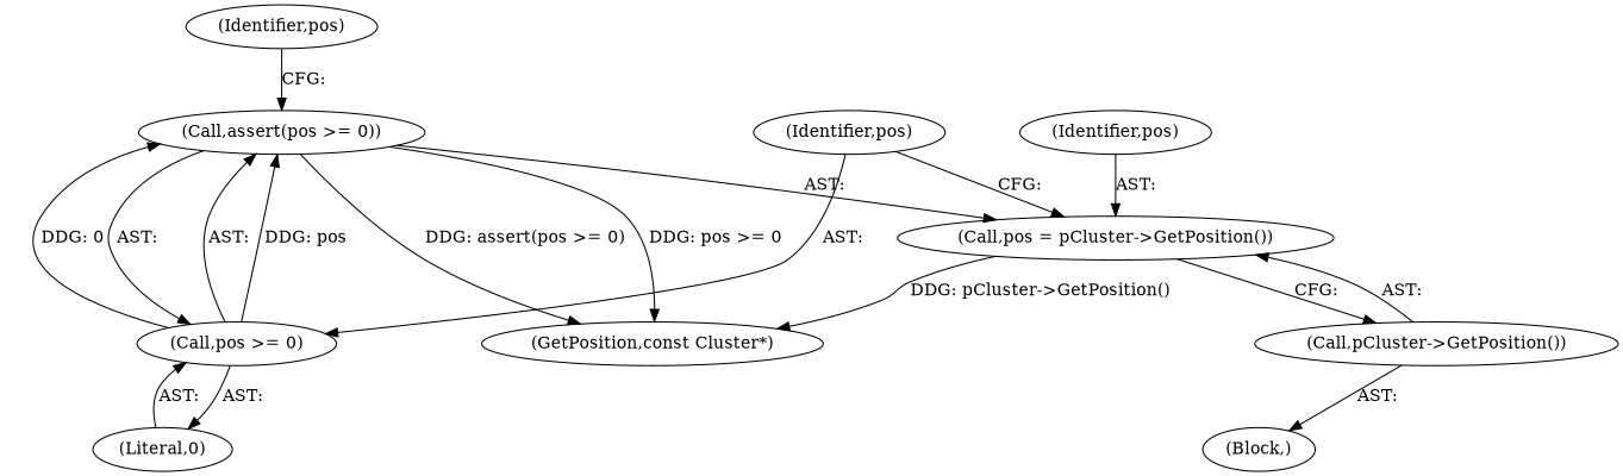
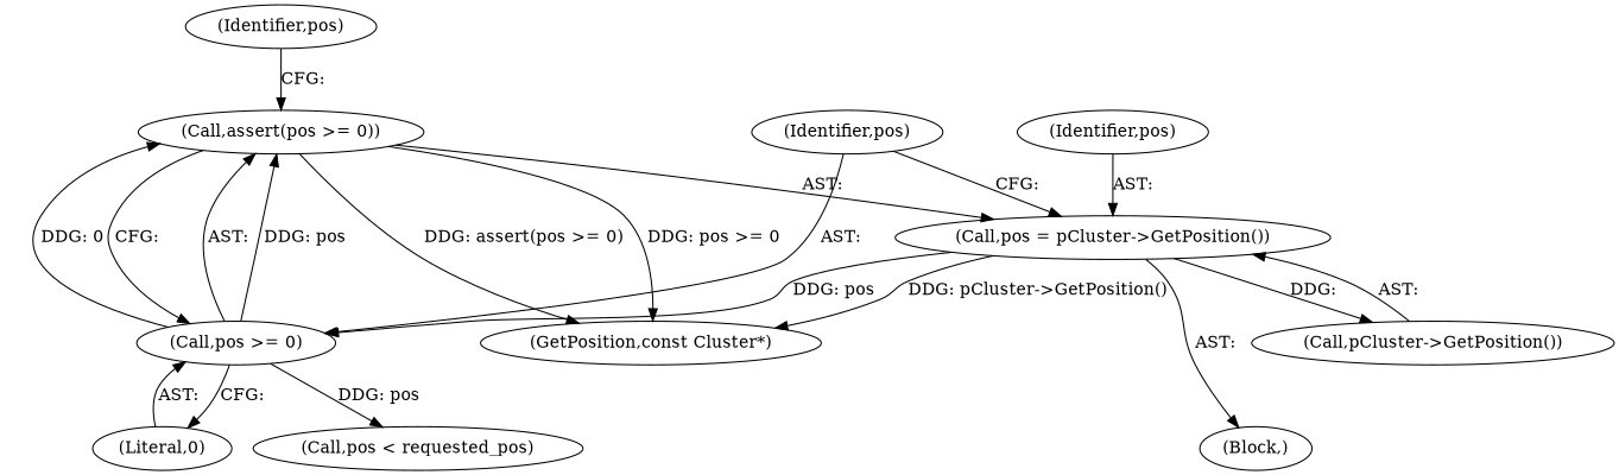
  digraph {
    n1 [label="(Call,assert(pos >= 0))"]
    n2 [label="(Call,pos >= 0)"]
    n3 [label="(GetPosition,const Cluster*)"]
    n4 [label="(Call,pos = pCluster->GetPosition())"]
+   n5 [label="(Call,pos < requested_pos)"]
    n6 [label="(Literal,0)"]
    n7 [label="(Block,)"]
    n8 [label="(Call,pCluster->GetPosition())"]
    n9 [label="(Identifier,pos)"]
    n10 [label="(Identifier,pos)"]
    n11 [label="(Identifier,pos)"]
-   n1 -> n2 [label="AST: "]
+   n1 -> n2 [label="CFG: "]
    n1 -> n3 [label="DDG: assert(pos >= 0)"]
    n1 -> n3 [label="DDG: pos >= 0"]
    n1 -> n4 [label="AST: "]
    n2 -> n1 [label="AST: "]
    n2 -> n1 [label="DDG: pos"]
    n2 -> n1 [label="DDG: 0"]
-   n2 -> n6 [label="AST: "]
+   n2 -> n5 [label="DDG: pos"]
+   n2 -> n6 [label="CFG: "]
+   n4 -> n2 [label="DDG: pos"]
    n4 -> n3 [label="DDG: pCluster->GetPosition()"]
-   n8 -> n7 [label="AST: "]
-   n4 -> n8 [label="CFG: "]
+   n4 -> n7 [label="AST: "]
+   n4 -> n8 [label="DDG: "]
    n6 -> n2 [label="AST: "]
    n8 -> n4 [label="AST: "]
    n9 -> n2 [label="AST: "]
    n9 -> n4 [label="CFG: "]
    n10 -> n4 [label="AST: "]
    n11 -> n1 [label="CFG: "]
  }
